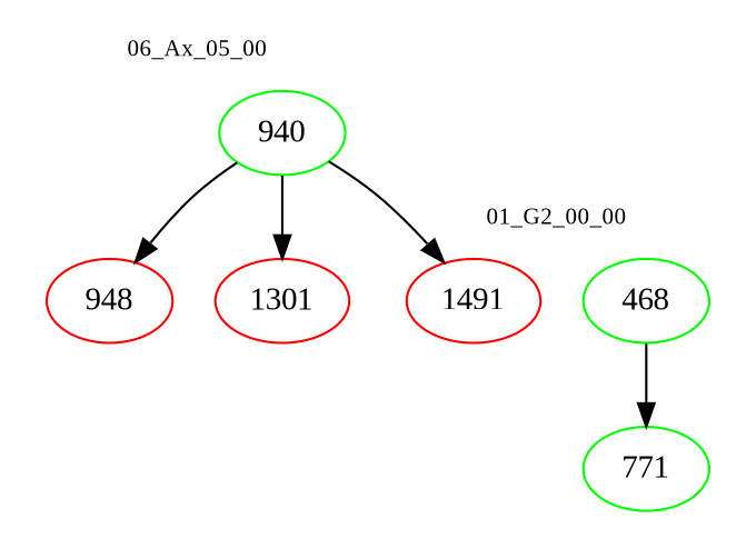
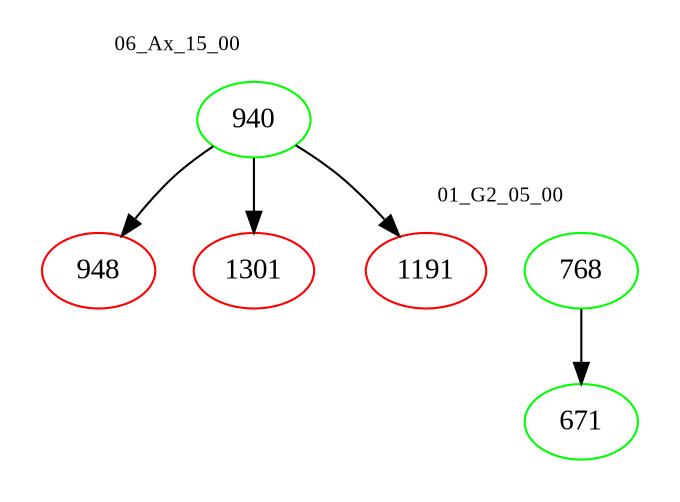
  digraph {
    fontname="Liberation Serif"
    node [color=green fontname="Liberation Serif"]
    edge [color=black fontname="Liberation Serif"]
    n1 [label=940]
    n2 [color=red label=948]
    n3 [color=red label=1301]
-   n4 [label=468]
-   n5 [color=red label=1491]
-   n6 [label=771]
+   n4 [label=768]
+   n5 [color=red label=1191]
+   n6 [label=671]
    subgraph cluster_1 {
      color=white
      fontsize=10
-     label="06_Ax_05_00"
+     label="06_Ax_15_00"
      n1
      n2
      n3
    }
    subgraph cluster_2 {
      color=white
      fontsize=10
-     label="01_G2_00_00"
+     label="01_G2_05_00"
      n4
      n5
      n6
    }
    n1 -> n2
    n1 -> n3
    n1 -> n5
    n4 -> n6
  }
